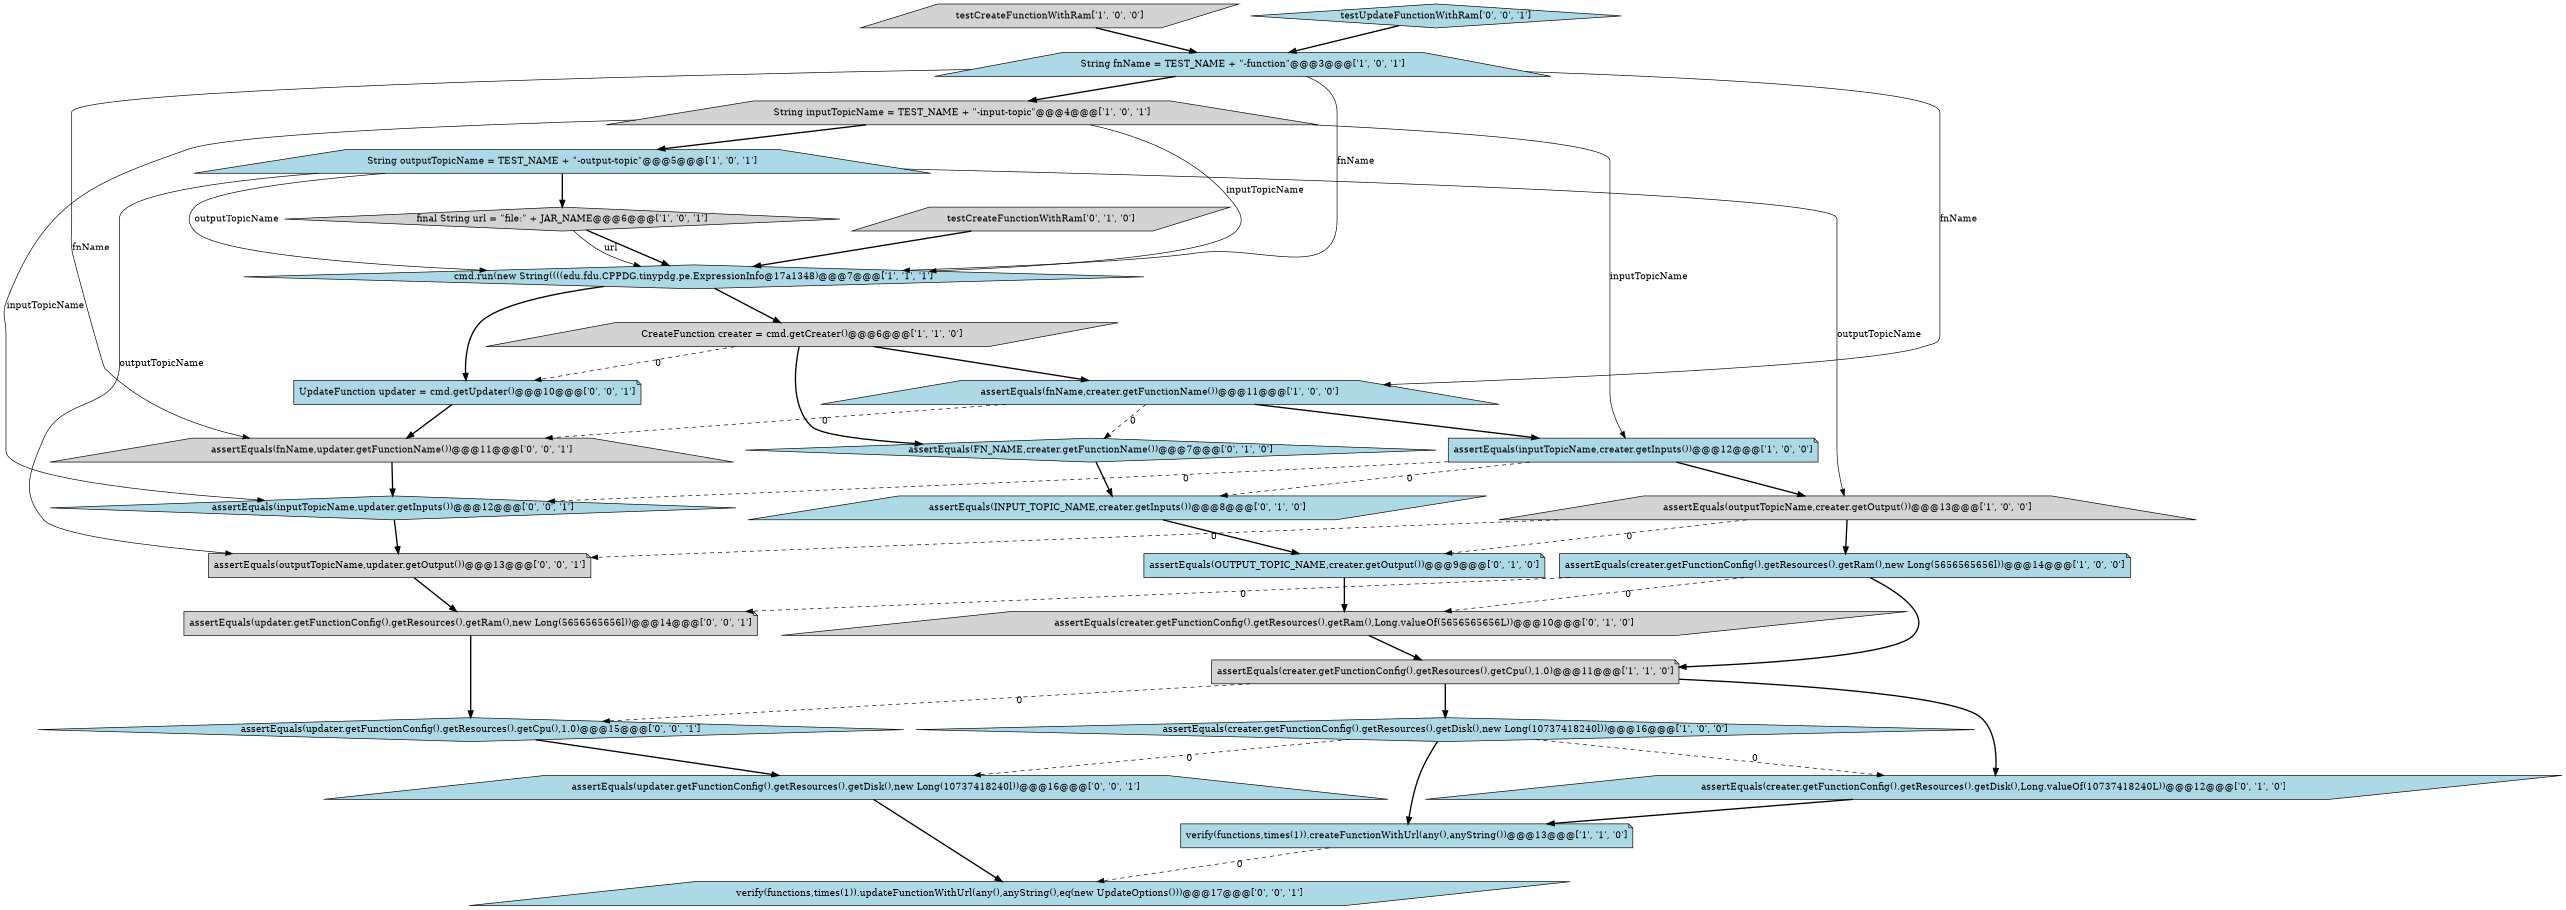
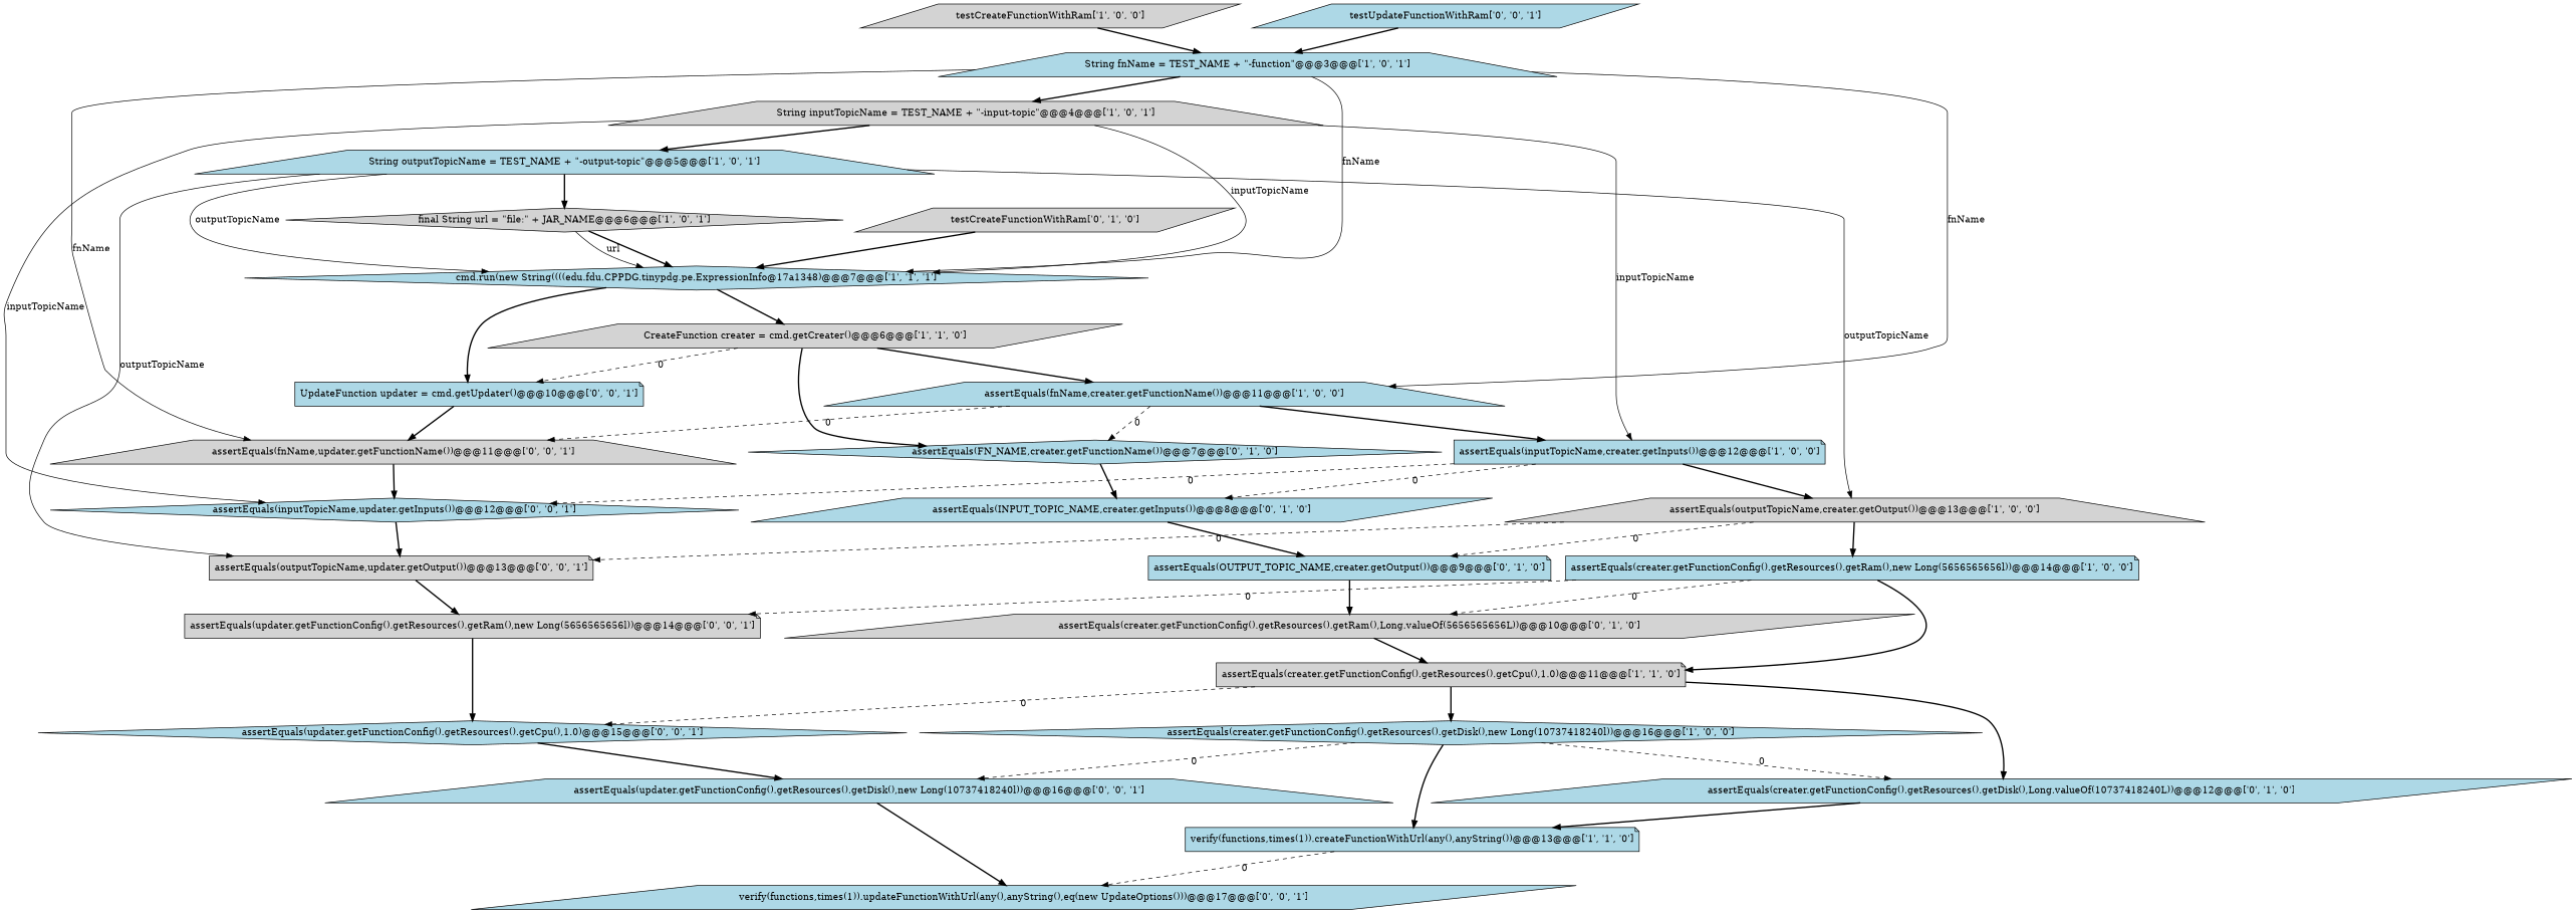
  digraph {
    node [fillcolor=lightblue shape=note style=filled]
    edge [style=bold]
    n1 [label="assertEquals(inputTopicName,creater.getInputs())@@@12@@@['1', '0', '0']"]
    n2 [label="assertEquals(INPUT_TOPIC_NAME,creater.getInputs())@@@8@@@['0', '1', '0']" shape=parallelogram]
    n3 [fillcolor=lightgrey label="assertEquals(outputTopicName,creater.getOutput())@@@13@@@['1', '0', '0']" shape=trapezium]
    n4 [label="assertEquals(inputTopicName,updater.getInputs())@@@12@@@['0', '0', '1']" shape=diamond]
    n5 [fillcolor=lightgrey label="assertEquals(updater.getFunctionConfig().getResources().getRam(),new Long(5656565656l))@@@14@@@['0', '0', '1']"]
    n6 [label="assertEquals(updater.getFunctionConfig().getResources().getCpu(),1.0)@@@15@@@['0', '0', '1']" shape=diamond]
    n7 [fillcolor=lightgrey label="CreateFunction creater = cmd.getCreater()@@@6@@@['1', '1', '0']" shape=parallelogram]
    n8 [label="assertEquals(FN_NAME,creater.getFunctionName())@@@7@@@['0', '1', '0']" shape=diamond]
    n9 [label="assertEquals(fnName,creater.getFunctionName())@@@11@@@['1', '0', '0']" shape=trapezium]
    n10 [label="UpdateFunction updater = cmd.getUpdater()@@@10@@@['0', '0', '1']"]
    n11 [fillcolor=lightgrey label="testCreateFunctionWithRam['1', '0', '0']" shape=parallelogram]
    n12 [label="String fnName = TEST_NAME + \"-function\"@@@3@@@['1', '0', '1']" shape=trapezium]
    n13 [label="assertEquals(updater.getFunctionConfig().getResources().getDisk(),new Long(10737418240l))@@@16@@@['0', '0', '1']" shape=trapezium]
    n14 [label="verify(functions,times(1)).updateFunctionWithUrl(any(),anyString(),eq(new UpdateOptions()))@@@17@@@['0', '0', '1']" shape=parallelogram]
    n15 [label="assertEquals(creater.getFunctionConfig().getResources().getRam(),new Long(5656565656l))@@@14@@@['1', '0', '0']"]
    n16 [fillcolor=lightgrey label="assertEquals(creater.getFunctionConfig().getResources().getCpu(),1.0)@@@11@@@['1', '1', '0']"]
    n17 [fillcolor=lightgrey label="assertEquals(creater.getFunctionConfig().getResources().getRam(),Long.valueOf(5656565656L))@@@10@@@['0', '1', '0']" shape=parallelogram]
    n18 [label="assertEquals(OUTPUT_TOPIC_NAME,creater.getOutput())@@@9@@@['0', '1', '0']"]
    n19 [label="cmd.run(new String((((edu.fdu.CPPDG.tinypdg.pe.ExpressionInfo@17a1348)@@@7@@@['1', '1', '1']" shape=diamond]
    n20 [fillcolor=lightgrey label="String inputTopicName = TEST_NAME + \"-input-topic\"@@@4@@@['1', '0', '1']" shape=trapezium]
    n21 [fillcolor=lightgrey label="assertEquals(fnName,updater.getFunctionName())@@@11@@@['0', '0', '1']" shape=trapezium]
    n22 [label="assertEquals(creater.getFunctionConfig().getResources().getDisk(),Long.valueOf(10737418240L))@@@12@@@['0', '1', '0']" shape=parallelogram]
    n23 [label="assertEquals(creater.getFunctionConfig().getResources().getDisk(),new Long(10737418240l))@@@16@@@['1', '0', '0']" shape=diamond]
-   n24 [label="testUpdateFunctionWithRam['0', '0', '1']" shape=diamond]
+   n24 [label="testUpdateFunctionWithRam['0', '0', '1']" shape=parallelogram]
    n25 [label="verify(functions,times(1)).createFunctionWithUrl(any(),anyString())@@@13@@@['1', '1', '0']"]
    n26 [fillcolor=lightgrey label="testCreateFunctionWithRam['0', '1', '0']" shape=parallelogram]
    n27 [fillcolor=lightgrey label="final String url = \"file:\" + JAR_NAME@@@6@@@['1', '0', '1']" shape=diamond]
    n28 [fillcolor=lightgrey label="assertEquals(outputTopicName,updater.getOutput())@@@13@@@['0', '0', '1']"]
    n29 [label="String outputTopicName = TEST_NAME + \"-output-topic\"@@@5@@@['1', '0', '1']" shape=trapezium]
    n1 -> n2 [label=0 style=dashed]
    n1 -> n3
    n1 -> n4 [label=0 style=dashed]
    n2 -> n18
    n3 -> n15
    n3 -> n18 [label=0 style=dashed]
    n3 -> n28 [label=0 style=dashed]
    n4 -> n28
    n5 -> n6
    n6 -> n13
    n7 -> n8
    n7 -> n9
    n7 -> n10 [label=0 style=dashed]
    n8 -> n2
    n9 -> n1
    n9 -> n8 [label=0 style=dashed]
    n9 -> n21 [label=0 style=dashed]
    n10 -> n21
    n11 -> n12
    n12 -> n9 [label=fnName style=solid]
    n12 -> n19 [label=fnName style=solid]
    n12 -> n20
    n12 -> n21 [label=fnName style=solid]
    n13 -> n14
    n15 -> n5 [label=0 style=dashed]
    n15 -> n16
    n15 -> n17 [label=0 style=dashed]
    n16 -> n6 [label=0 style=dashed]
    n16 -> n22
    n16 -> n23
    n17 -> n16
    n18 -> n17
    n19 -> n7
    n19 -> n10
    n20 -> n1 [label=inputTopicName style=solid]
    n20 -> n4 [label=inputTopicName style=solid]
    n20 -> n19 [label=inputTopicName style=solid]
    n20 -> n29
    n21 -> n4
    n22 -> n25
    n23 -> n13 [label=0 style=dashed]
    n23 -> n22 [label=0 style=dashed]
    n23 -> n25
    n24 -> n12
    n25 -> n14 [label=0 style=dashed]
    n26 -> n19
    n27 -> n19
    n27 -> n19 [label=url style=solid]
    n28 -> n5
    n29 -> n3 [label=outputTopicName style=solid]
    n29 -> n19 [label=outputTopicName style=solid]
    n29 -> n27
    n29 -> n28 [label=outputTopicName style=solid]
  }
